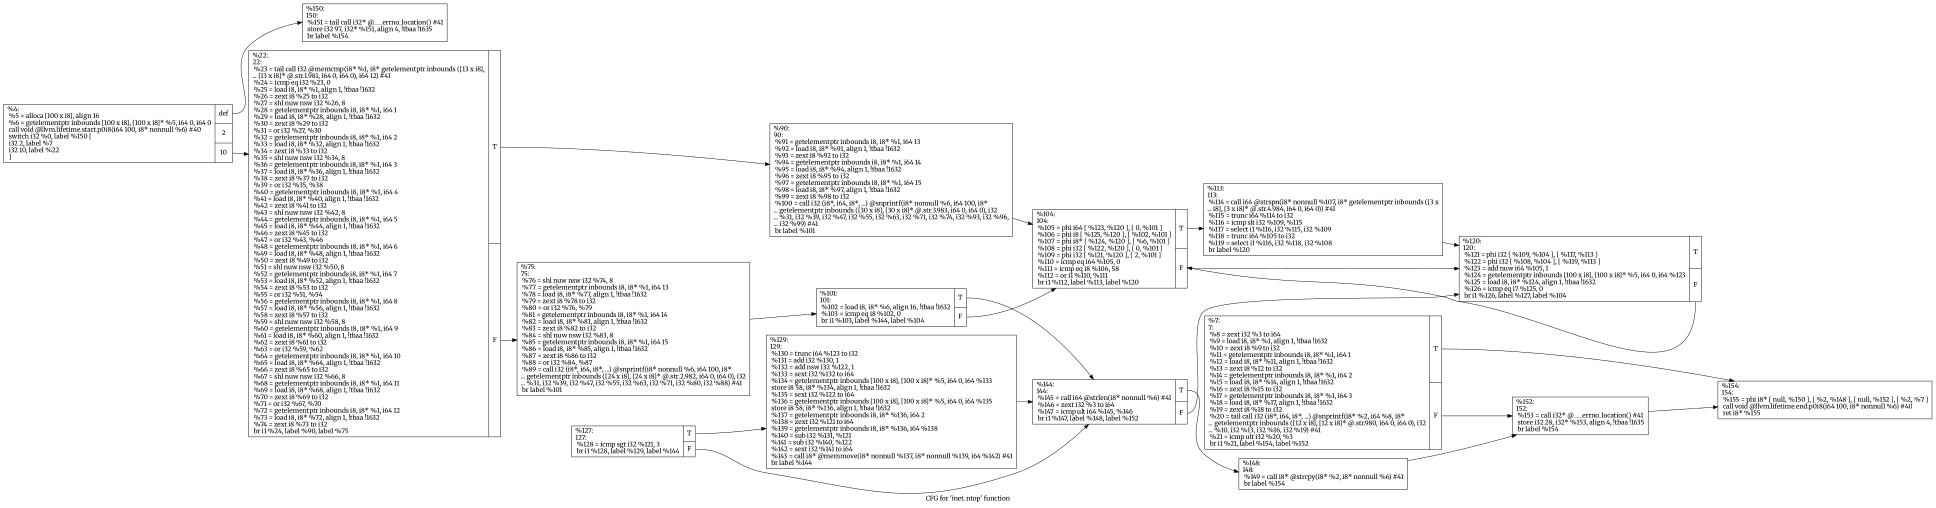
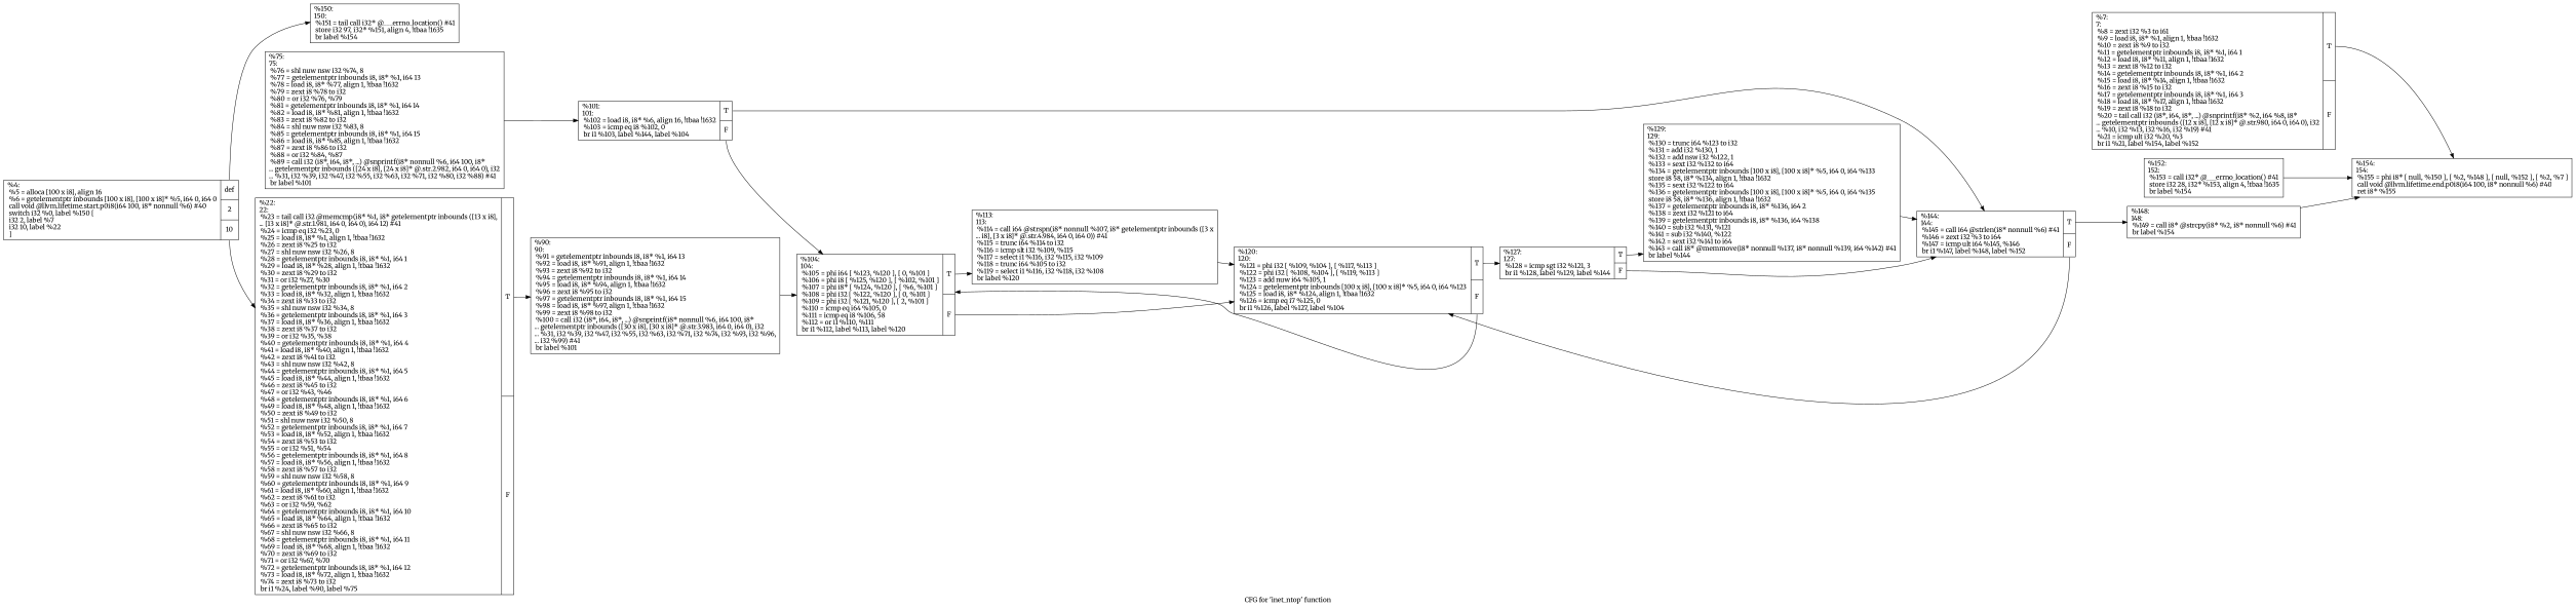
  digraph {
    fontname=Merriweather
    label="CFG for 'inet_ntop' function"
    rankdir=LR
    node [fontname=Merriweather shape=record]
    edge [fontname=Merriweather tailport=s0]
    n1 [label="{%4:\l  %5 = alloca [100 x i8], align 16\l  %6 = getelementptr inbounds [100 x i8], [100 x i8]* %5, i64 0, i64 0\l  call void @llvm.lifetime.start.p0i8(i64 100, i8* nonnull %6) #40\l  switch i32 %0, label %150 [\l    i32 2, label %7\l    i32 10, label %22\l  ]\l|{<s0>def|<s1>2|<s2>10}}"]
    n2 [label="{%150:\l150:                                              \l  %151 = tail call i32* @___errno_location() #41\l  store i32 97, i32* %151, align 4, !tbaa !1635\l  br label %154\l}"]
    n3 [label="{%22:\l22:                                               \l  %23 = tail call i32 @memcmp(i8* %1, i8* getelementptr inbounds ([13 x i8],\l... [13 x i8]* @.str.1.981, i64 0, i64 0), i64 12) #41\l  %24 = icmp eq i32 %23, 0\l  %25 = load i8, i8* %1, align 1, !tbaa !1632\l  %26 = zext i8 %25 to i32\l  %27 = shl nuw nsw i32 %26, 8\l  %28 = getelementptr inbounds i8, i8* %1, i64 1\l  %29 = load i8, i8* %28, align 1, !tbaa !1632\l  %30 = zext i8 %29 to i32\l  %31 = or i32 %27, %30\l  %32 = getelementptr inbounds i8, i8* %1, i64 2\l  %33 = load i8, i8* %32, align 1, !tbaa !1632\l  %34 = zext i8 %33 to i32\l  %35 = shl nuw nsw i32 %34, 8\l  %36 = getelementptr inbounds i8, i8* %1, i64 3\l  %37 = load i8, i8* %36, align 1, !tbaa !1632\l  %38 = zext i8 %37 to i32\l  %39 = or i32 %35, %38\l  %40 = getelementptr inbounds i8, i8* %1, i64 4\l  %41 = load i8, i8* %40, align 1, !tbaa !1632\l  %42 = zext i8 %41 to i32\l  %43 = shl nuw nsw i32 %42, 8\l  %44 = getelementptr inbounds i8, i8* %1, i64 5\l  %45 = load i8, i8* %44, align 1, !tbaa !1632\l  %46 = zext i8 %45 to i32\l  %47 = or i32 %43, %46\l  %48 = getelementptr inbounds i8, i8* %1, i64 6\l  %49 = load i8, i8* %48, align 1, !tbaa !1632\l  %50 = zext i8 %49 to i32\l  %51 = shl nuw nsw i32 %50, 8\l  %52 = getelementptr inbounds i8, i8* %1, i64 7\l  %53 = load i8, i8* %52, align 1, !tbaa !1632\l  %54 = zext i8 %53 to i32\l  %55 = or i32 %51, %54\l  %56 = getelementptr inbounds i8, i8* %1, i64 8\l  %57 = load i8, i8* %56, align 1, !tbaa !1632\l  %58 = zext i8 %57 to i32\l  %59 = shl nuw nsw i32 %58, 8\l  %60 = getelementptr inbounds i8, i8* %1, i64 9\l  %61 = load i8, i8* %60, align 1, !tbaa !1632\l  %62 = zext i8 %61 to i32\l  %63 = or i32 %59, %62\l  %64 = getelementptr inbounds i8, i8* %1, i64 10\l  %65 = load i8, i8* %64, align 1, !tbaa !1632\l  %66 = zext i8 %65 to i32\l  %67 = shl nuw nsw i32 %66, 8\l  %68 = getelementptr inbounds i8, i8* %1, i64 11\l  %69 = load i8, i8* %68, align 1, !tbaa !1632\l  %70 = zext i8 %69 to i32\l  %71 = or i32 %67, %70\l  %72 = getelementptr inbounds i8, i8* %1, i64 12\l  %73 = load i8, i8* %72, align 1, !tbaa !1632\l  %74 = zext i8 %73 to i32\l  br i1 %24, label %90, label %75\l|{<s0>T|<s1>F}}"]
-   n4 [label="{%7:\l7:                                                \l  %8 = zext i32 %3 to i64\l  %9 = load i8, i8* %1, align 1, !tbaa !1632\l  %10 = zext i8 %9 to i32\l  %11 = getelementptr inbounds i8, i8* %1, i64 1\l  %12 = load i8, i8* %11, align 1, !tbaa !1632\l  %13 = zext i8 %12 to i32\l  %14 = getelementptr inbounds i8, i8* %1, i64 2\l  %15 = load i8, i8* %14, align 1, !tbaa !1632\l  %16 = zext i8 %15 to i32\l  %17 = getelementptr inbounds i8, i8* %1, i64 3\l  %18 = load i8, i8* %17, align 1, !tbaa !1632\l  %19 = zext i8 %18 to i32\l  %20 = tail call i32 (i8*, i64, i8*, ...) @snprintf(i8* %2, i64 %8, i8*\l... getelementptr inbounds ([12 x i8], [12 x i8]* @.str.980, i64 0, i64 0), i32\l... %10, i32 %13, i32 %16, i32 %19) #41\l  %21 = icmp ult i32 %20, %3\l  br i1 %21, label %154, label %152\l|{<s0>T|<s1>F}}"]
+   n4 [label="{%7:\l7:                                                \l  %8 = zext i32 %3 to i61\l  %9 = load i8, i8* %1, align 1, !tbaa !1632\l  %10 = zext i8 %9 to i32\l  %11 = getelementptr inbounds i8, i8* %1, i64 1\l  %12 = load i8, i8* %11, align 1, !tbaa !1632\l  %13 = zext i8 %12 to i32\l  %14 = getelementptr inbounds i8, i8* %1, i64 2\l  %15 = load i8, i8* %14, align 1, !tbaa !1632\l  %16 = zext i8 %15 to i32\l  %17 = getelementptr inbounds i8, i8* %1, i64 3\l  %18 = load i8, i8* %17, align 1, !tbaa !1632\l  %19 = zext i8 %18 to i32\l  %20 = tail call i32 (i8*, i64, i8*, ...) @snprintf(i8* %2, i64 %8, i8*\l... getelementptr inbounds ([12 x i8], [12 x i8]* @.str.980, i64 0, i64 0), i32\l... %10, i32 %13, i32 %16, i32 %19) #41\l  %21 = icmp ult i32 %20, %3\l  br i1 %21, label %154, label %152\l|{<s0>T|<s1>F}}"]
    n5 [label="{%154:\l154:                                              \l  %155 = phi i8* [ null, %150 ], [ %2, %148 ], [ null, %152 ], [ %2, %7 ]\l  call void @llvm.lifetime.end.p0i8(i64 100, i8* nonnull %6) #40\l  ret i8* %155\l}"]
    n6 [label="{%152:\l152:                                              \l  %153 = call i32* @___errno_location() #41\l  store i32 28, i32* %153, align 4, !tbaa !1635\l  br label %154\l}"]
    n7 [label="{%90:\l90:                                               \l  %91 = getelementptr inbounds i8, i8* %1, i64 13\l  %92 = load i8, i8* %91, align 1, !tbaa !1632\l  %93 = zext i8 %92 to i32\l  %94 = getelementptr inbounds i8, i8* %1, i64 14\l  %95 = load i8, i8* %94, align 1, !tbaa !1632\l  %96 = zext i8 %95 to i32\l  %97 = getelementptr inbounds i8, i8* %1, i64 15\l  %98 = load i8, i8* %97, align 1, !tbaa !1632\l  %99 = zext i8 %98 to i32\l  %100 = call i32 (i8*, i64, i8*, ...) @snprintf(i8* nonnull %6, i64 100, i8*\l... getelementptr inbounds ([30 x i8], [30 x i8]* @.str.3.983, i64 0, i64 0), i32\l... %31, i32 %39, i32 %47, i32 %55, i32 %63, i32 %71, i32 %74, i32 %93, i32 %96,\l... i32 %99) #41\l  br label %101\l}"]
    n8 [label="{%75:\l75:                                               \l  %76 = shl nuw nsw i32 %74, 8\l  %77 = getelementptr inbounds i8, i8* %1, i64 13\l  %78 = load i8, i8* %77, align 1, !tbaa !1632\l  %79 = zext i8 %78 to i32\l  %80 = or i32 %76, %79\l  %81 = getelementptr inbounds i8, i8* %1, i64 14\l  %82 = load i8, i8* %81, align 1, !tbaa !1632\l  %83 = zext i8 %82 to i32\l  %84 = shl nuw nsw i32 %83, 8\l  %85 = getelementptr inbounds i8, i8* %1, i64 15\l  %86 = load i8, i8* %85, align 1, !tbaa !1632\l  %87 = zext i8 %86 to i32\l  %88 = or i32 %84, %87\l  %89 = call i32 (i8*, i64, i8*, ...) @snprintf(i8* nonnull %6, i64 100, i8*\l... getelementptr inbounds ([24 x i8], [24 x i8]* @.str.2.982, i64 0, i64 0), i32\l... %31, i32 %39, i32 %47, i32 %55, i32 %63, i32 %71, i32 %80, i32 %88) #41\l  br label %101\l}"]
    n9 [label="{%104:\l104:                                              \l  %105 = phi i64 [ %123, %120 ], [ 0, %101 ]\l  %106 = phi i8 [ %125, %120 ], [ %102, %101 ]\l  %107 = phi i8* [ %124, %120 ], [ %6, %101 ]\l  %108 = phi i32 [ %122, %120 ], [ 0, %101 ]\l  %109 = phi i32 [ %121, %120 ], [ 2, %101 ]\l  %110 = icmp eq i64 %105, 0\l  %111 = icmp eq i8 %106, 58\l  %112 = or i1 %110, %111\l  br i1 %112, label %113, label %120\l|{<s0>T|<s1>F}}"]
    n10 [label="{%101:\l101:                                              \l  %102 = load i8, i8* %6, align 16, !tbaa !1632\l  %103 = icmp eq i8 %102, 0\l  br i1 %103, label %144, label %104\l|{<s0>T|<s1>F}}"]
    n11 [label="{%144:\l144:                                              \l  %145 = call i64 @strlen(i8* nonnull %6) #41\l  %146 = zext i32 %3 to i64\l  %147 = icmp ult i64 %145, %146\l  br i1 %147, label %148, label %152\l|{<s0>T|<s1>F}}"]
    n12 [label="{%148:\l148:                                              \l  %149 = call i8* @strcpy(i8* %2, i8* nonnull %6) #41\l  br label %154\l}"]
    n13 [label="{%120:\l120:                                              \l  %121 = phi i32 [ %109, %104 ], [ %117, %113 ]\l  %122 = phi i32 [ %108, %104 ], [ %119, %113 ]\l  %123 = add nuw i64 %105, 1\l  %124 = getelementptr inbounds [100 x i8], [100 x i8]* %5, i64 0, i64 %123\l  %125 = load i8, i8* %124, align 1, !tbaa !1632\l  %126 = icmp eq i7 %125, 0\l  br i1 %126, label %127, label %104\l|{<s0>T|<s1>F}}"]
    n14 [label="{%113:\l113:                                              \l  %114 = call i64 @strspn(i8* nonnull %107, i8* getelementptr inbounds ([3 x\l... i8], [3 x i8]* @.str.4.984, i64 0, i64 0)) #41\l  %115 = trunc i64 %114 to i32\l  %116 = icmp slt i32 %109, %115\l  %117 = select i1 %116, i32 %115, i32 %109\l  %118 = trunc i64 %105 to i32\l  %119 = select i1 %116, i32 %118, i32 %108\l  br label %120\l}"]
    n15 [label="{%127:\l127:                                              \l  %128 = icmp sgt i32 %121, 3\l  br i1 %128, label %129, label %144\l|{<s0>T|<s1>F}}"]
    n16 [label="{%129:\l129:                                              \l  %130 = trunc i64 %123 to i32\l  %131 = add i32 %130, 1\l  %132 = add nsw i32 %122, 1\l  %133 = sext i32 %132 to i64\l  %134 = getelementptr inbounds [100 x i8], [100 x i8]* %5, i64 0, i64 %133\l  store i8 58, i8* %134, align 1, !tbaa !1632\l  %135 = sext i32 %122 to i64\l  %136 = getelementptr inbounds [100 x i8], [100 x i8]* %5, i64 0, i64 %135\l  store i8 58, i8* %136, align 1, !tbaa !1632\l  %137 = getelementptr inbounds i8, i8* %136, i64 2\l  %138 = zext i32 %121 to i64\l  %139 = getelementptr inbounds i8, i8* %136, i64 %138\l  %140 = sub i32 %131, %121\l  %141 = sub i32 %140, %122\l  %142 = sext i32 %141 to i64\l  %143 = call i8* @memmove(i8* nonnull %137, i8* nonnull %139, i64 %142) #41\l  br label %144\l}"]
    n1 -> n2
    n1 -> n3 [tailport=s2]
    n3 -> n7
-   n3 -> n8 [tailport=s1]
    n4 -> n5
-   n4 -> n6 [tailport=s1]
    n6 -> n5
    n7 -> n9
    n8 -> n10
    n9 -> n13 [tailport=s1]
    n9 -> n14
    n10 -> n9 [tailport=s1]
    n10 -> n11
    n11 -> n12
    n11 -> n13 [tailport=s1]
-   n12 -> n6
+   n12 -> n5
    n13 -> n9 [tailport=s1]
+   n13 -> n15
    n14 -> n13
    n15 -> n11 [tailport=s1]
    n15 -> n16
    n16 -> n11
  }
